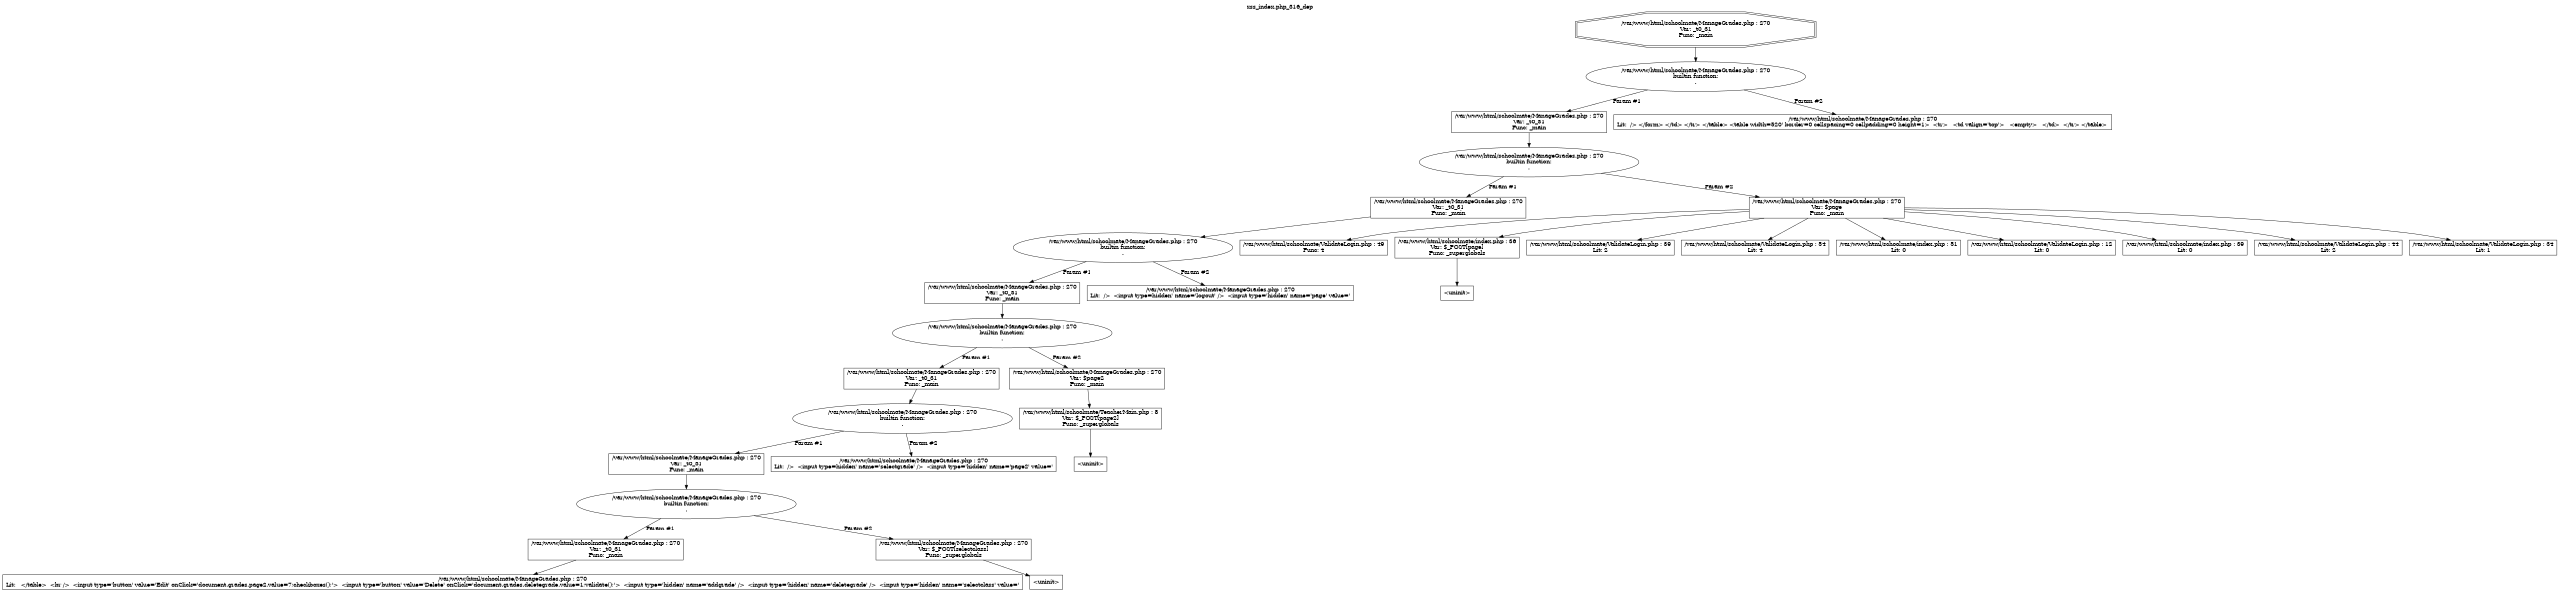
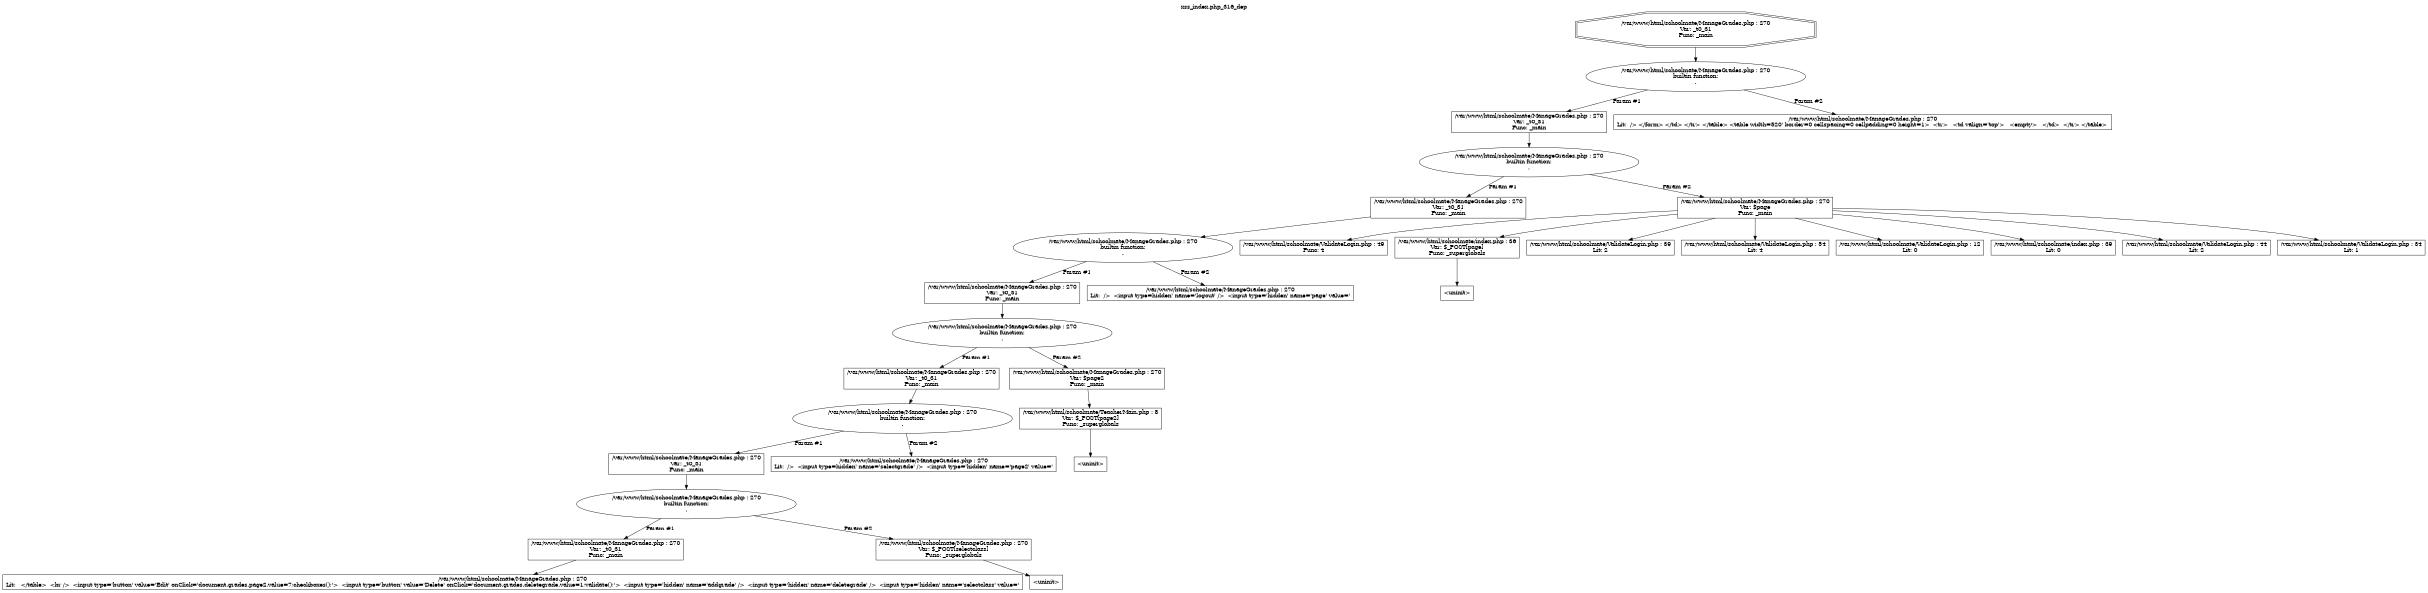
  digraph {
    label="xss_index.php_316_dep"
    labelloc=t
    node [shape=box]
    n1 [label="/var/www/html/schoolmate/ManageGrades.php : 270\nVar: _t0_31\nFunc: _main\n" shape=doubleoctagon]
    n2 [label="/var/www/html/schoolmate/ManageGrades.php : 270\nbuiltin function:\n.\n" shape=ellipse]
    n3 [label="/var/www/html/schoolmate/ManageGrades.php : 270\nVar: _t0_31\nFunc: _main\n"]
    n4 [label="/var/www/html/schoolmate/ManageGrades.php : 270\nLit:  /> </form> </td> </tr> </table> <table width=520' border=0 cellspacing=0 cellpadding=0 height=1>  <tr>   <td valign='top'>   <empty>   </td>  </tr> </table> \n"]
    n5 [label="/var/www/html/schoolmate/ManageGrades.php : 270\nbuiltin function:\n.\n" shape=ellipse]
    n6 [label="/var/www/html/schoolmate/ManageGrades.php : 270\nVar: _t0_31\nFunc: _main\n"]
    n7 [label="/var/www/html/schoolmate/ManageGrades.php : 270\nVar: $page\nFunc: _main\n"]
    n8 [label="/var/www/html/schoolmate/ManageGrades.php : 270\nbuiltin function:\n.\n" shape=ellipse]
    n9 [label="/var/www/html/schoolmate/ValidateLogin.php : 49\nFunc: 4\n"]
    n10 [label="/var/www/html/schoolmate/index.php : 36\nVar: $_POST[page]\nFunc: _superglobals\n"]
    n11 [label="/var/www/html/schoolmate/ValidateLogin.php : 39\nLit: 2\n"]
    n12 [label="/var/www/html/schoolmate/ValidateLogin.php : 54\nLit: 4\n"]
-   n13 [label="/var/www/html/schoolmate/index.php : 51\nLit: 0\n"]
    n14 [label="/var/www/html/schoolmate/ValidateLogin.php : 12\nLit: 0\n"]
    n15 [label="/var/www/html/schoolmate/index.php : 39\nLit: 0\n"]
    n16 [label="/var/www/html/schoolmate/ValidateLogin.php : 44\nLit: 2\n"]
    n17 [label="/var/www/html/schoolmate/ValidateLogin.php : 34\nLit: 1\n"]
    n18 [label="/var/www/html/schoolmate/ManageGrades.php : 270\nVar: _t0_31\nFunc: _main\n"]
    n19 [label="/var/www/html/schoolmate/ManageGrades.php : 270\nLit:  />  <input type=hidden' name='logout' />  <input type='hidden' name='page' value='\n"]
    n20 [label="/var/www/html/schoolmate/ManageGrades.php : 270\nbuiltin function:\n.\n" shape=ellipse]
    n21 [label="/var/www/html/schoolmate/ManageGrades.php : 270\nVar: _t0_31\nFunc: _main\n"]
    n22 [label="/var/www/html/schoolmate/ManageGrades.php : 270\nVar: $page2\nFunc: _main\n"]
    n23 [label="/var/www/html/schoolmate/ManageGrades.php : 270\nbuiltin function:\n.\n" shape=ellipse]
    n24 [label="/var/www/html/schoolmate/TeacherMain.php : 8\nVar: $_POST[page2]\nFunc: _superglobals\n"]
    n25 [label="/var/www/html/schoolmate/ManageGrades.php : 270\nVar: _t0_31\nFunc: _main\n"]
    n26 [label="/var/www/html/schoolmate/ManageGrades.php : 270\nLit:  />  <input type=hidden' name='selectgrade' />  <input type='hidden' name='page2' value='\n"]
    n27 [label="/var/www/html/schoolmate/ManageGrades.php : 270\nbuiltin function:\n.\n" shape=ellipse]
    n28 [label="/var/www/html/schoolmate/ManageGrades.php : 270\nVar: _t0_31\nFunc: _main\n"]
    n29 [label="/var/www/html/schoolmate/ManageGrades.php : 270\nVar: $_POST[selectclass]\nFunc: _superglobals\n"]
    n30 [label="/var/www/html/schoolmate/ManageGrades.php : 270\nLit:   </table>  <br />  <input type='button' value='Edit' onClick='document.grades.page2.value=7;checkboxes();'>  <input type='button' value='Delete' onClick='document.grades.deletegrade.value=1;validate();'>  <input type='hidden' name='addgrade' />  <input type='hidden' name='deletegrade' />  <input type='hidden' name='selectclass' value='\n"]
    n31 [label="<uninit>"]
    n32 [label="<uninit>"]
    n33 [label="<uninit>"]
    n1 -> n2
    n2 -> n3 [label="Param #1"]
    n2 -> n4 [label="Param #2"]
    n3 -> n5
    n5 -> n6 [label="Param #1"]
    n5 -> n7 [label="Param #2"]
    n6 -> n8
    n7 -> n9
    n7 -> n10
    n7 -> n11
    n7 -> n12
-   n7 -> n13
    n7 -> n14
    n7 -> n15
    n7 -> n16
    n7 -> n17
    n8 -> n18 [label="Param #1"]
    n8 -> n19 [label="Param #2"]
    n10 -> n33
    n18 -> n20
    n20 -> n21 [label="Param #1"]
    n20 -> n22 [label="Param #2"]
    n21 -> n23
    n22 -> n24
    n23 -> n25 [label="Param #1"]
    n23 -> n26 [label="Param #2"]
    n24 -> n32
    n25 -> n27
    n27 -> n28 [label="Param #1"]
    n27 -> n29 [label="Param #2"]
    n28 -> n30
    n29 -> n31
  }
